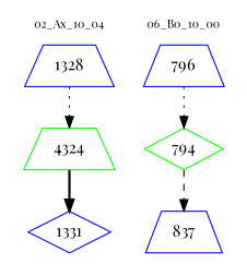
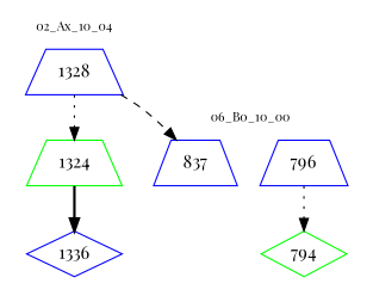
  digraph {
    fontname="Playfair Display"
    node [color=blue fontname="Playfair Display" shape=trapezium]
    edge [color=black fontname="Playfair Display" style=dotted]
    n1 [label=1328]
-   n2 [color=green label=4324]
-   n3 [label=1331 shape=diamond]
+   n2 [color=green label=1324]
+   n3 [label=1336 shape=diamond]
    n4 [label=796]
    n5 [color=green label=794 shape=diamond]
    n6 [label=837]
    subgraph cluster_1 {
      color=white
      fontsize=10
      label="02_Ax_10_04"
      n1
      n2
      n3
    }
    subgraph cluster_2 {
      color=white
      fontsize=10
      label="06_B0_10_00"
      n4
      n5
      n6
    }
    n1 -> n2
    n2 -> n3 [style=bold]
    n4 -> n5
-   n5 -> n6 [style=dashed]
+   n1 -> n6 [style=dashed]
  }
